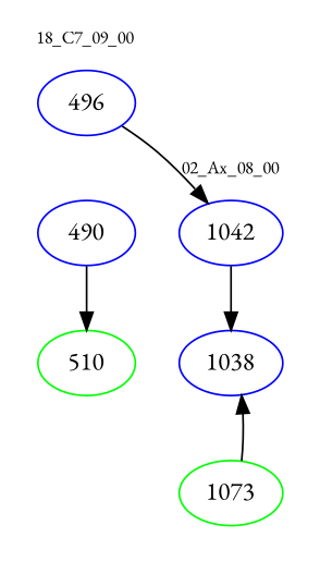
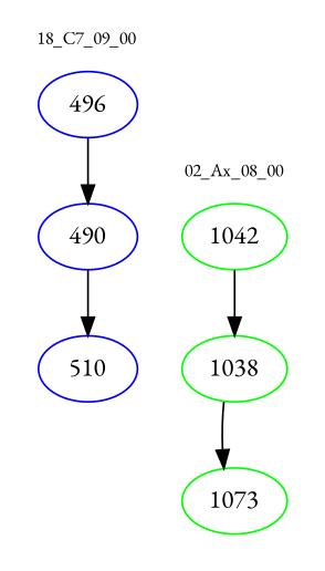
  digraph {
    fontname="EB Garamond"
    node [color=blue fontname="EB Garamond"]
    edge [color=black fontname="EB Garamond"]
-   n1 [label=1042]
-   n2 [label=1038]
+   n1 [color=green label=1042]
+   n2 [color=green label=1038]
    n3 [color=green label=1073]
    n4 [label=496]
    n5 [label=490]
-   n6 [color=green label=510]
+   n6 [label=510]
    subgraph cluster_1 {
      color=white
      fontsize=10
      label="02_Ax_08_00"
      n1
      n2
      n3
    }
    subgraph cluster_2 {
      color=white
      fontsize=10
      label="18_C7_09_00"
      n4
      n5
      n6
    }
    n1 -> n2
-   n3 -> n2
-   n4 -> n1
+   n2 -> n3
+   n4 -> n5
    n5 -> n6
  }
